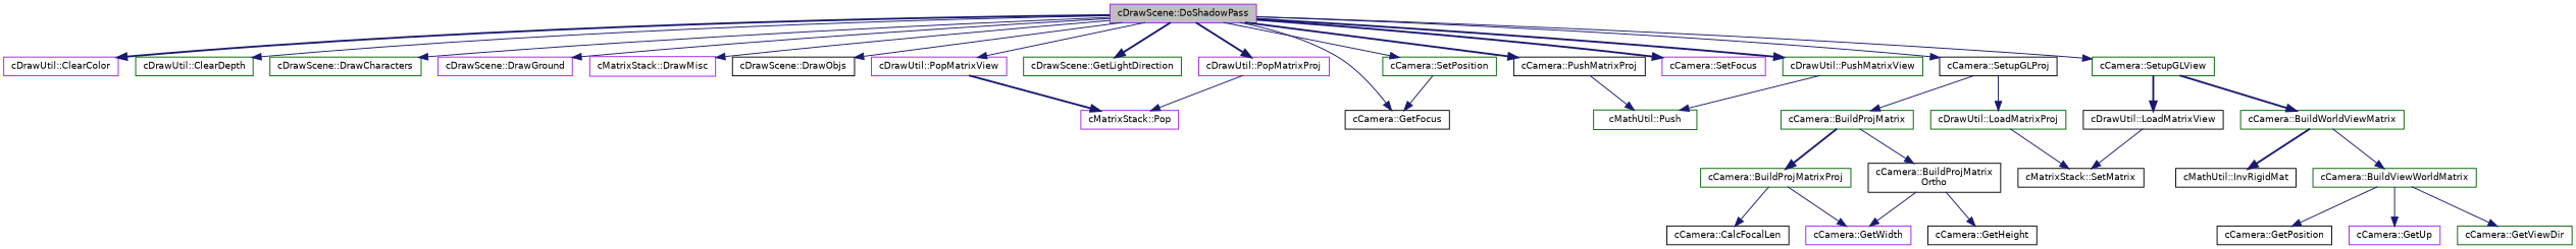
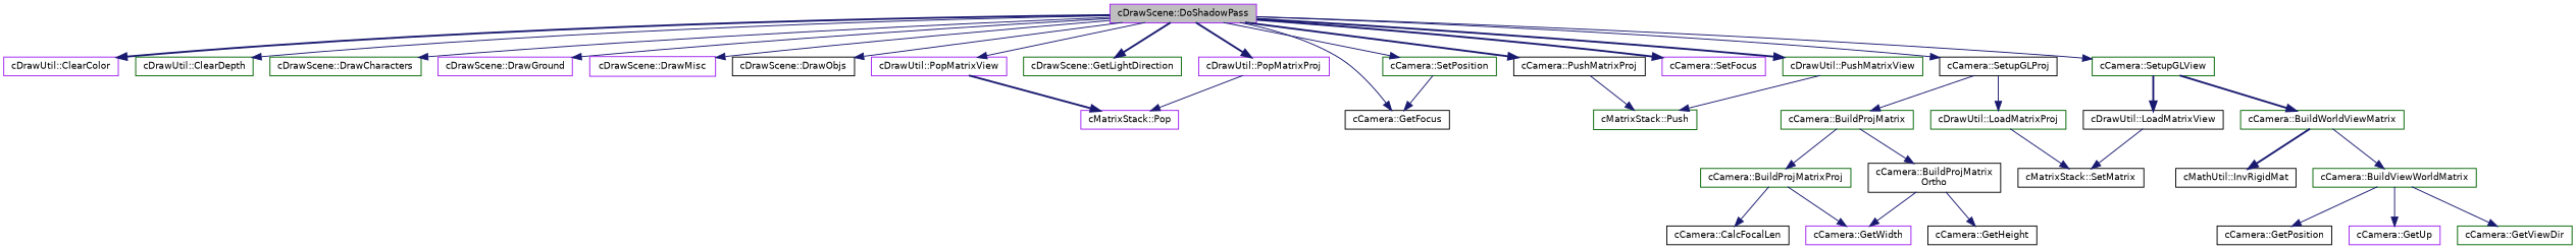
  digraph {
    rankdir=TB
    node [color=darkgreen fillcolor=white fontname=Helvetica fontsize=10 shape=record style=filled]
    edge [color=midnightblue fontname=Helvetica fontsize=10 labelfontname=Helvetica labelfontsize=10 style=solid]
    n1 [color=purple fillcolor=grey75 fontcolor=black height=0.2 label="cDrawScene::DoShadowPass" width=0.4]
    n2 [color=purple height=0.2 label="cDrawUtil::ClearColor" width=0.4]
    n3 [height=0.2 label="cDrawUtil::ClearDepth" width=0.4]
    n4 [height=0.2 label="cDrawScene::DrawCharacters" width=0.4]
    n5 [color=purple height=0.2 label="cDrawScene::DrawGround" width=0.4]
-   n6 [color=purple height=0.2 label="cMatrixStack::DrawMisc" width=0.4]
+   n6 [color=purple height=0.2 label="cDrawScene::DrawMisc" width=0.4]
    n7 [color=black height=0.2 label="cDrawScene::DrawObjs" width=0.4]
    n8 [color=black height=0.2 label="cCamera::GetFocus" width=0.4]
    n9 [height=0.2 label="cDrawScene::GetLightDirection" width=0.4]
    n10 [color=purple height=0.2 label="cDrawUtil::PopMatrixProj" width=0.4]
    n11 [color=purple height=0.2 label="cDrawUtil::PopMatrixView" width=0.4]
    n12 [color=black height=0.2 label="cCamera::PushMatrixProj" width=0.4]
    n13 [height=0.2 label="cDrawUtil::PushMatrixView" width=0.4]
    n14 [color=purple height=0.2 label="cCamera::SetFocus" width=0.4]
    n15 [height=0.2 label="cCamera::SetPosition" width=0.4]
    n16 [color=black height=0.2 label="cCamera::SetupGLProj" width=0.4]
    n17 [height=0.2 label="cCamera::SetupGLView" width=0.4]
    n18 [color=purple height=0.2 label="cMatrixStack::Pop" width=0.4]
-   n19 [height=0.2 label="cMathUtil::Push" width=0.4]
+   n19 [height=0.2 label="cMatrixStack::Push" width=0.4]
    n20 [height=0.2 label="cCamera::BuildProjMatrix" width=0.4]
    n21 [height=0.2 label="cDrawUtil::LoadMatrixProj" width=0.4]
    n22 [height=0.2 label="cCamera::BuildWorldViewMatrix" width=0.4]
    n23 [color=black height=0.2 label="cDrawUtil::LoadMatrixView" width=0.4]
    n24 [color=black height=0.2 label="cCamera::BuildProjMatrix\lOrtho" width=0.4]
    n25 [height=0.2 label="cCamera::BuildProjMatrixProj" width=0.4]
    n26 [color=black height=0.2 label="cMatrixStack::SetMatrix" width=0.4]
    n27 [color=black height=0.2 label="cCamera::GetHeight" width=0.4]
    n28 [color=purple height=0.2 label="cCamera::GetWidth" width=0.4]
    n29 [color=black height=0.2 label="cCamera::CalcFocalLen" width=0.4]
    n30 [height=0.2 label="cCamera::BuildViewWorldMatrix" width=0.4]
    n31 [color=black height=0.2 label="cMathUtil::InvRigidMat" width=0.4]
    n32 [color=black height=0.2 label="cCamera::GetPosition" width=0.4]
    n33 [color=purple height=0.2 label="cCamera::GetUp" width=0.4]
    n34 [height=0.2 label="cCamera::GetViewDir" width=0.4]
    n1 -> n2 [style=bold]
    n1 -> n3
    n1 -> n4
    n1 -> n5
    n1 -> n6
    n1 -> n7
    n1 -> n8
    n1 -> n9 [style=bold]
    n1 -> n10 [style=bold]
    n1 -> n11
    n1 -> n12 [style=bold]
    n1 -> n13 [style=bold]
    n1 -> n14 [style=bold]
    n1 -> n15
    n1 -> n16
    n1 -> n17
    n10 -> n18
    n11 -> n18 [style=bold]
    n12 -> n19
    n13 -> n19
    n15 -> n8
    n16 -> n20
    n16 -> n21
    n17 -> n22 [style=bold]
    n17 -> n23 [style=bold]
    n20 -> n24
-   n20 -> n25 [style=bold]
+   n20 -> n25
    n21 -> n26
    n22 -> n30
    n22 -> n31 [style=bold]
    n23 -> n26
    n24 -> n27
    n24 -> n28
    n25 -> n28
    n25 -> n29
    n30 -> n32
    n30 -> n33
    n30 -> n34
  }
